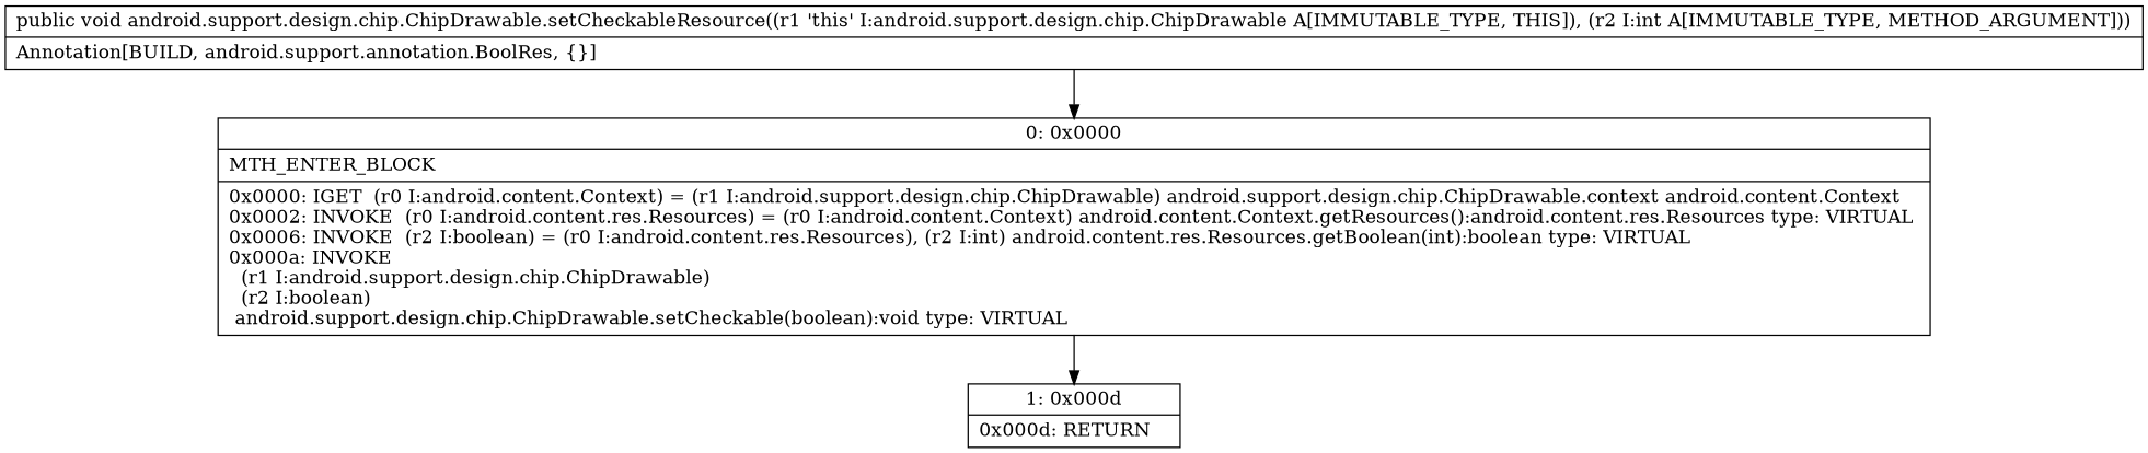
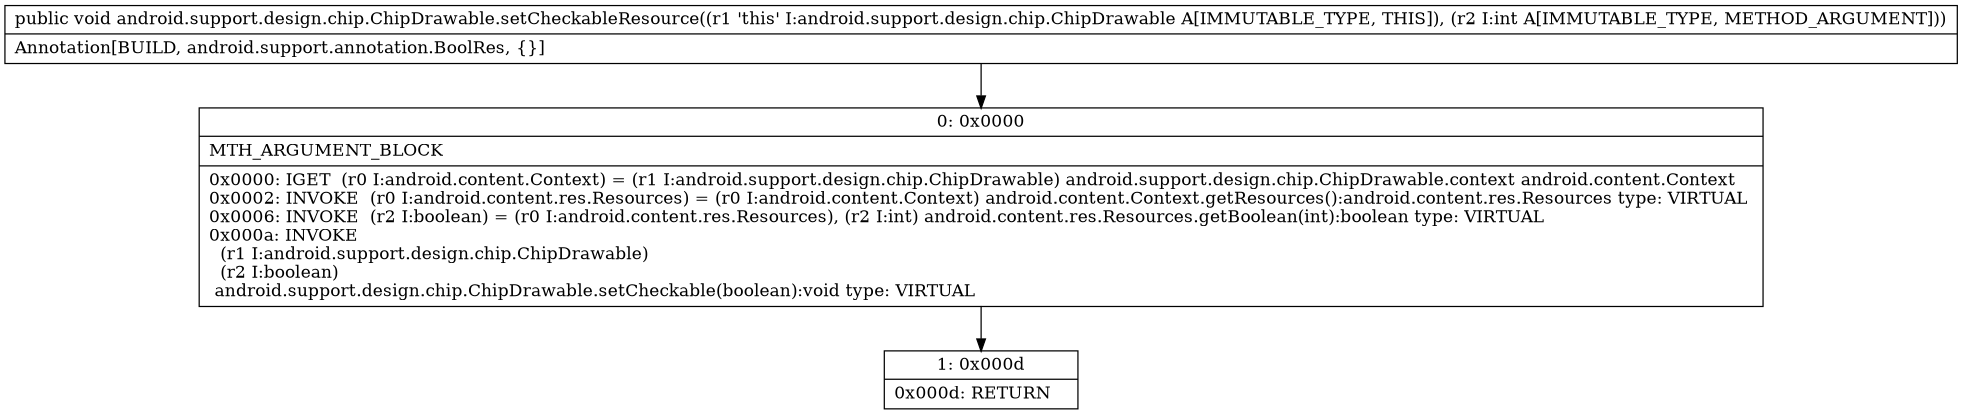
  digraph {
    node [shape=record]
-   n1 [label="{0\:\ 0x0000|MTH_ENTER_BLOCK\l|0x0000: IGET  (r0 I:android.content.Context) = (r1 I:android.support.design.chip.ChipDrawable) android.support.design.chip.ChipDrawable.context android.content.Context \l0x0002: INVOKE  (r0 I:android.content.res.Resources) = (r0 I:android.content.Context) android.content.Context.getResources():android.content.res.Resources type: VIRTUAL \l0x0006: INVOKE  (r2 I:boolean) = (r0 I:android.content.res.Resources), (r2 I:int) android.content.res.Resources.getBoolean(int):boolean type: VIRTUAL \l0x000a: INVOKE  \l  (r1 I:android.support.design.chip.ChipDrawable)\l  (r2 I:boolean)\l android.support.design.chip.ChipDrawable.setCheckable(boolean):void type: VIRTUAL \l}"]
+   n1 [label="{0\:\ 0x0000|MTH_ARGUMENT_BLOCK\l|0x0000: IGET  (r0 I:android.content.Context) = (r1 I:android.support.design.chip.ChipDrawable) android.support.design.chip.ChipDrawable.context android.content.Context \l0x0002: INVOKE  (r0 I:android.content.res.Resources) = (r0 I:android.content.Context) android.content.Context.getResources():android.content.res.Resources type: VIRTUAL \l0x0006: INVOKE  (r2 I:boolean) = (r0 I:android.content.res.Resources), (r2 I:int) android.content.res.Resources.getBoolean(int):boolean type: VIRTUAL \l0x000a: INVOKE  \l  (r1 I:android.support.design.chip.ChipDrawable)\l  (r2 I:boolean)\l android.support.design.chip.ChipDrawable.setCheckable(boolean):void type: VIRTUAL \l}"]
    n2 [label="{1\:\ 0x000d|0x000d: RETURN   \l}"]
    n3 [label="{public void android.support.design.chip.ChipDrawable.setCheckableResource((r1 'this' I:android.support.design.chip.ChipDrawable A[IMMUTABLE_TYPE, THIS]), (r2 I:int A[IMMUTABLE_TYPE, METHOD_ARGUMENT]))  | Annotation[BUILD, android.support.annotation.BoolRes, \{\}]\l}"]
    n1 -> n2
    n3 -> n1
  }
